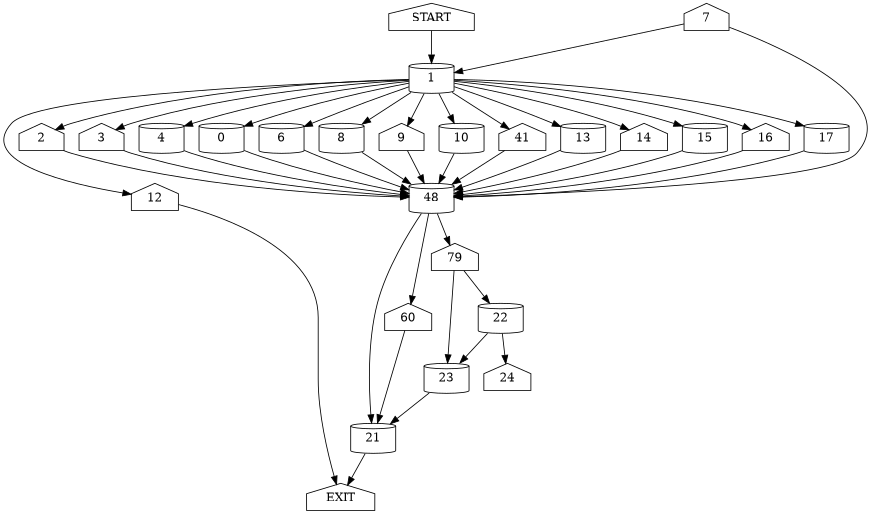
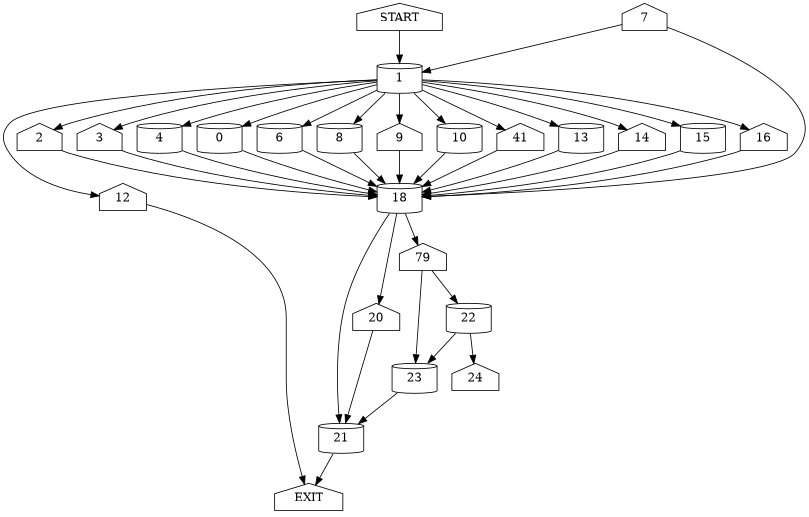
  digraph {
    node [shape=house]
    n1 [label=START]
    1 [shape=cylinder]
    2
    3
    4 [shape=cylinder]
    n6 [label=0 shape=cylinder]
    6 [shape=cylinder]
    8 [shape=cylinder]
    9
    10 [shape=cylinder]
    n11 [label=41]
    12
    13 [shape=cylinder]
    14
    15 [shape=cylinder]
    16
-   17 [shape=cylinder]
    n18 [label=EXIT]
-   18 [shape=cylinder label=48]
+   18 [shape=cylinder]
    7
    n21 [label=79]
-   20 [label=60]
+   20
    21 [shape=cylinder]
    22 [shape=cylinder]
    23 [shape=cylinder]
    24
    n1 -> 1
    1 -> 2
    1 -> 3
    1 -> 4
    1 -> n6
    1 -> 6
    1 -> 8
    1 -> 9
    1 -> 10
    1 -> n11
    1 -> 12
    1 -> 13
    1 -> 14
    1 -> 15
    1 -> 16
-   1 -> 17
    2 -> 18
    3 -> 18
    4 -> 18
    n6 -> 18
    6 -> 18
    8 -> 18
    9 -> 18
    10 -> 18
    n11 -> 18
    12 -> n18
    13 -> 18
    14 -> 18
    15 -> 18
    16 -> 18
-   17 -> 18
    18 -> n21
    18 -> 20
    18 -> 21
    7 -> 1
    7 -> 18
    n21 -> 22
    n21 -> 23
    20 -> 21
    21 -> n18
    22 -> 23
    22 -> 24
    23 -> 21
  }
